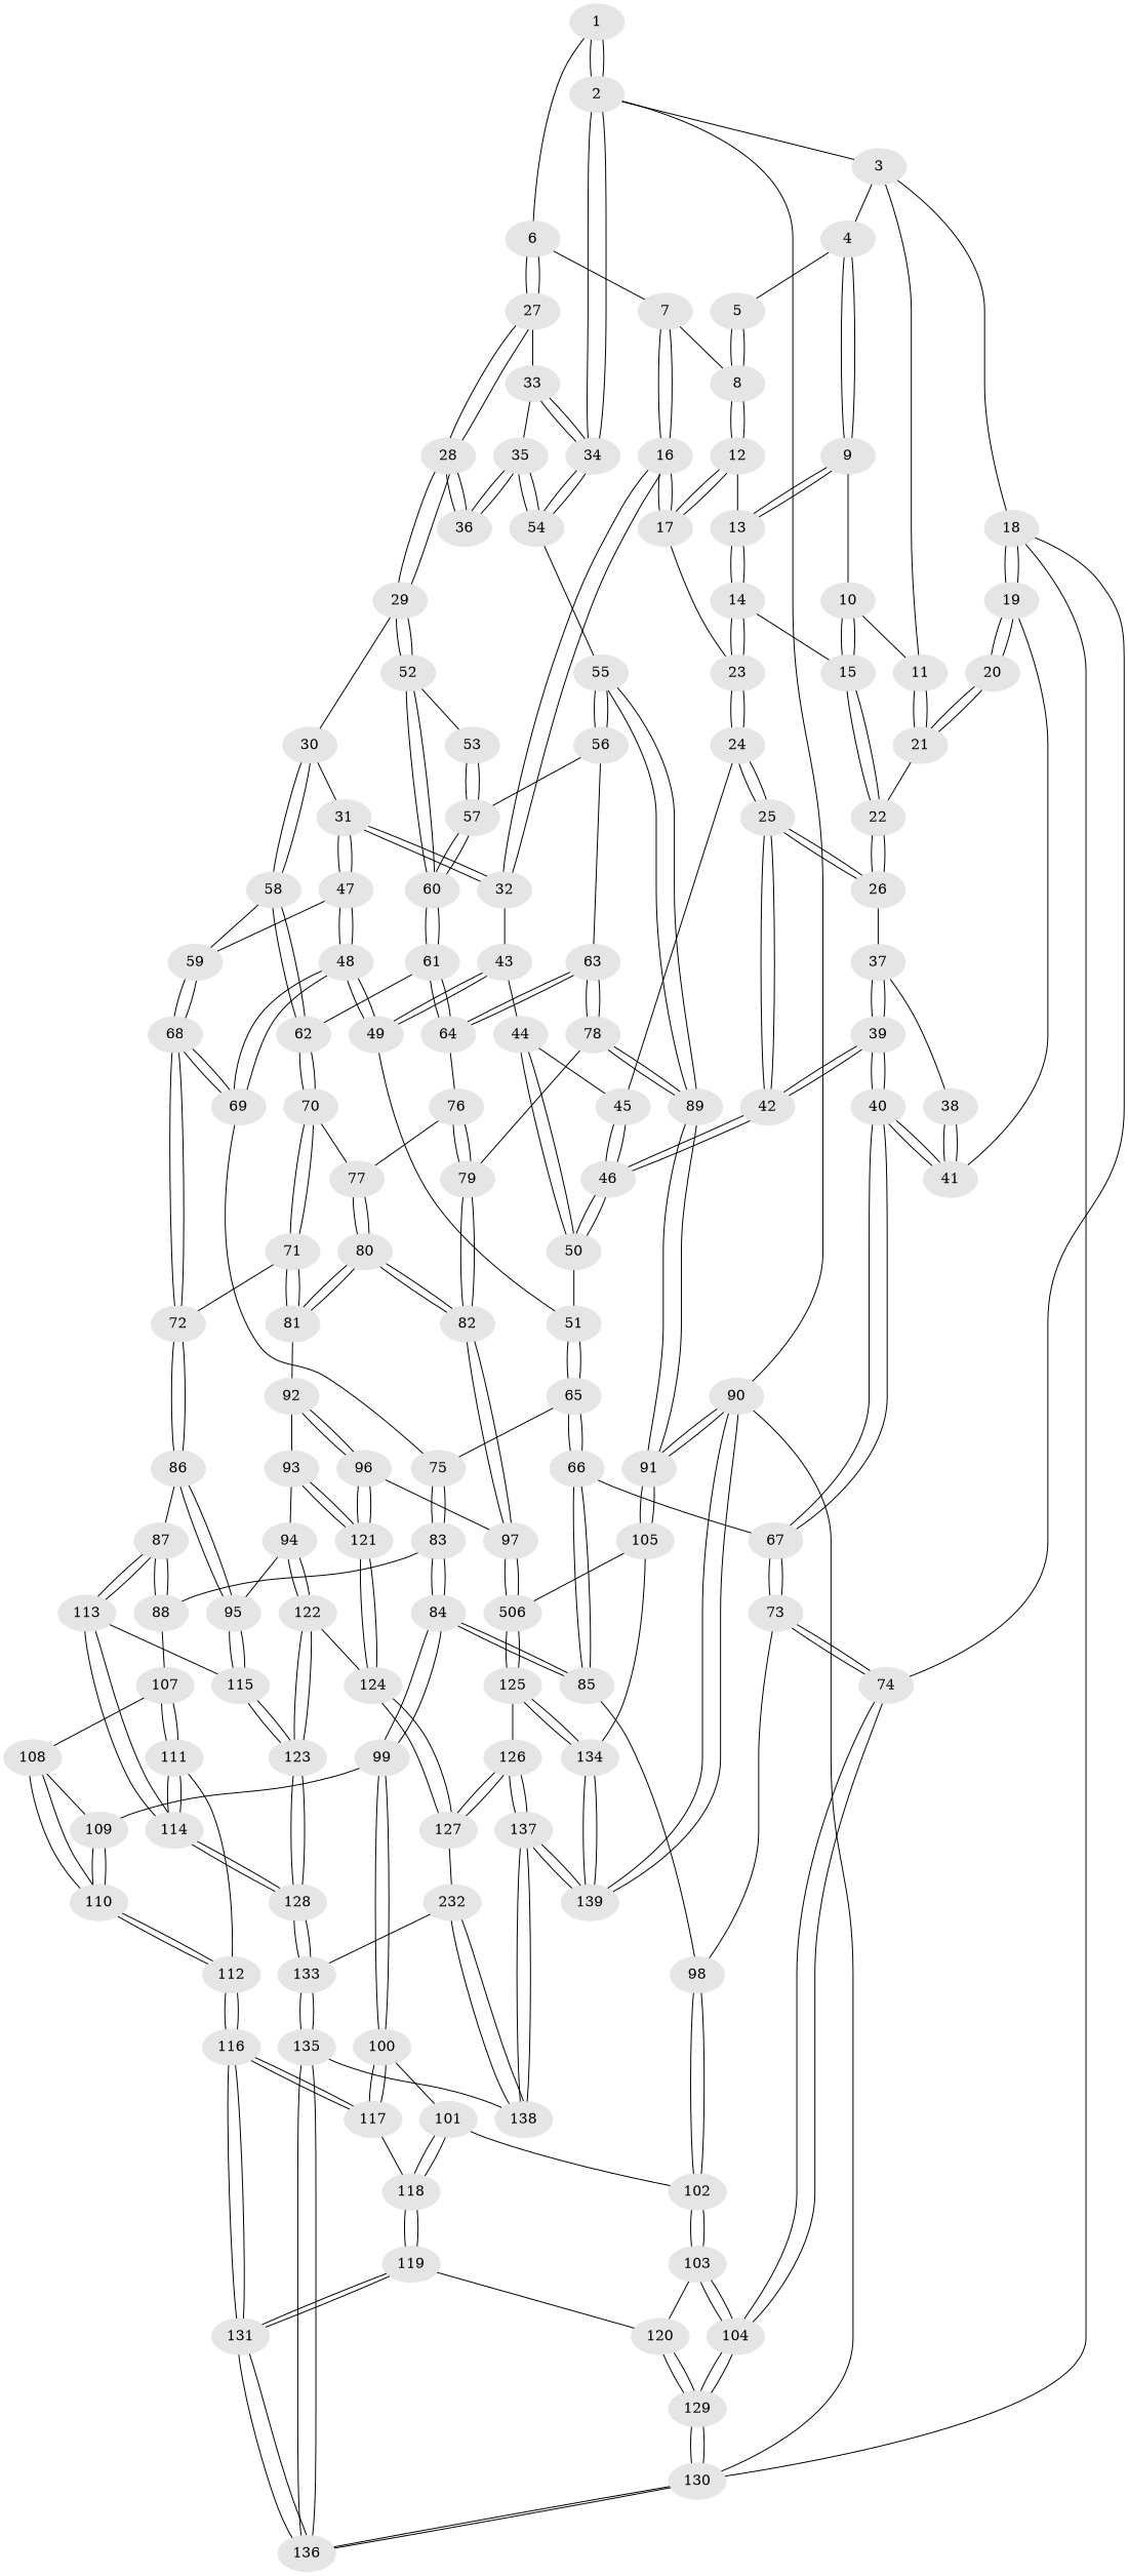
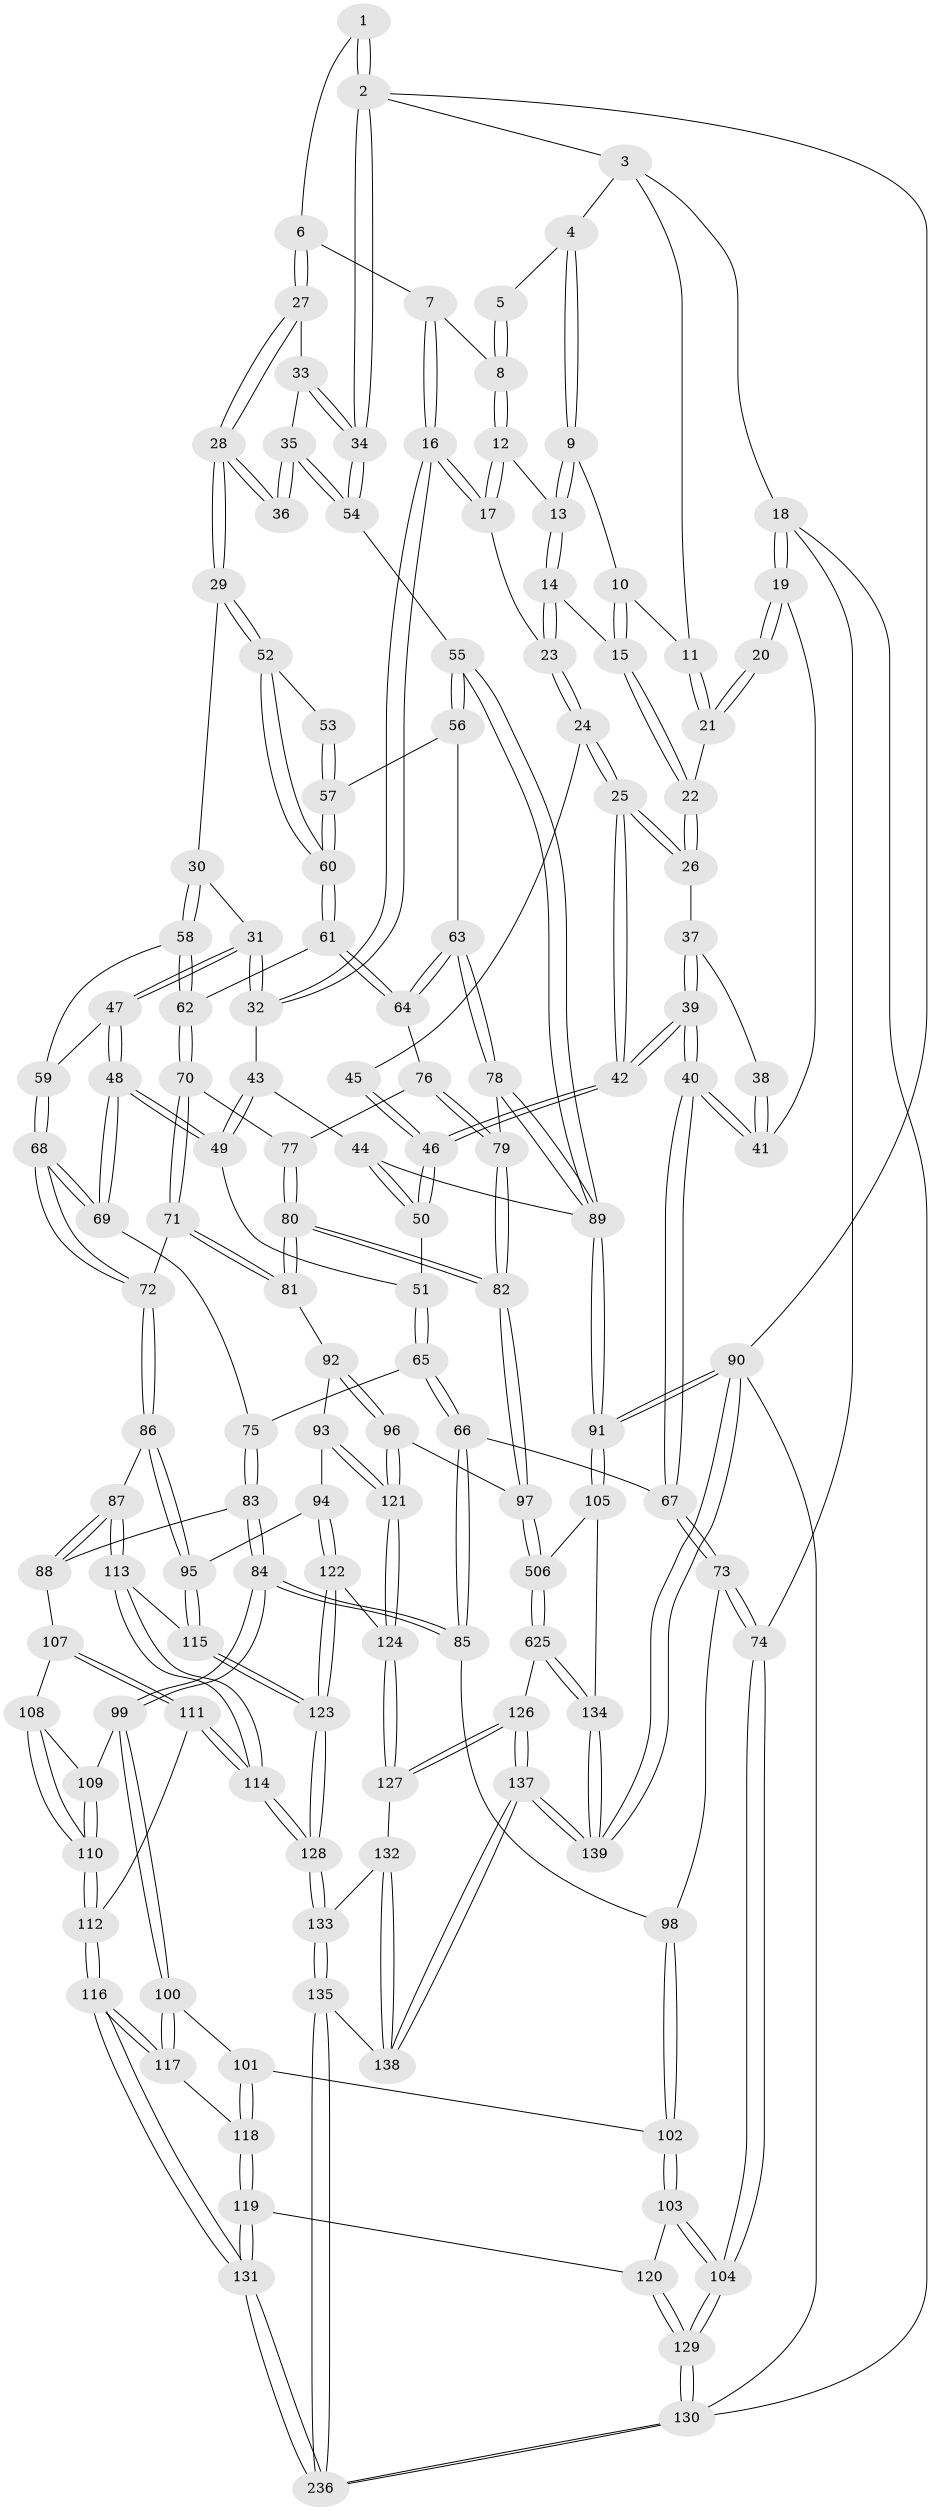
  graph {
    node [color=gray90 style=filled]
    1
    2
    6
    3
    34
    90
    7
    27
    4
    11
    18
    54
    130
    91
    139
    5
    9
    21
    19
    74
    8
    10
    13
    12
    16
    28
    33
    17
    32
    15
    14
    22
    23
    24
    26
    43
    20
    41
    104
-   136
+   136 [label=236]
    38
    37
    25
    45
    42
    46
    39
    29
    36
    35
    30
    52
    31
    58
    53
    60
    47
    59
    62
    48
    44
    49
    55
    40
    67
    73
    50
    51
    69
    68
    75
    65
    66
    57
    61
    56
    89
    63
    64
    78
    70
    72
    76
    71
    77
    79
    85
    83
    98
    86
    81
    80
    92
    87
    95
    102
    129
    84
    88
    82
    97
    93
    96
    n104 [label=506]
    99
    107
    100
    109
    113
    115
    114
    108
    111
    105
    134
    94
    121
    122
    124
    123
-   125
+   125 [label=625]
    103
    101
    117
    110
    118
    119
    120
    126
    112
    116
    128
    131
    133
    127
-   132 [label=232]
+   132
    137
    138
    135
    1 -- 2
    1 -- 2
    1 -- 6
    2 -- 3
    2 -- 34
    2 -- 34
    2 -- 90
    6 -- 7
    6 -- 27
    6 -- 27
    3 -- 4
    3 -- 11
    3 -- 18
    34 -- 54
    34 -- 54
    90 -- 130
    90 -- 91
    90 -- 91
    90 -- 139
    90 -- 139
    7 -- 8
    7 -- 16
    7 -- 16
    27 -- 28
    27 -- 28
    27 -- 33
    4 -- 5
    4 -- 9
    4 -- 9
    11 -- 21
    11 -- 21
    18 -- 130
    18 -- 19
    18 -- 19
    18 -- 74
    54 -- 55
    130 -- 136
    130 -- 136
    91 -- 105
    91 -- 105
    5 -- 8
    5 -- 8
    9 -- 10
    9 -- 13
    9 -- 13
    21 -- 22
    19 -- 20
    19 -- 20
    19 -- 41
    74 -- 104
    74 -- 104
    8 -- 12
    8 -- 12
    10 -- 11
    10 -- 15
    10 -- 15
    13 -- 14
    13 -- 14
    12 -- 13
    12 -- 17
    12 -- 17
    16 -- 17
    16 -- 17
    16 -- 32
    16 -- 32
    28 -- 29
    28 -- 29
    28 -- 36
    28 -- 36
    33 -- 34
    33 -- 34
    33 -- 35
    17 -- 23
    32 -- 43
    15 -- 22
    15 -- 22
    14 -- 15
    14 -- 23
    14 -- 23
    22 -- 26
    22 -- 26
    23 -- 24
    23 -- 24
    24 -- 25
    24 -- 25
    24 -- 45
    26 -- 37
    43 -- 44
    43 -- 49
    43 -- 49
    20 -- 21
    20 -- 21
    104 -- 129
    104 -- 129
    38 -- 41
    38 -- 41
    37 -- 38
    37 -- 39
    37 -- 39
    25 -- 26
    25 -- 26
    25 -- 42
    25 -- 42
    45 -- 46
    45 -- 46
    42 -- 46
    42 -- 46
    46 -- 50
    46 -- 50
    39 -- 42
    39 -- 42
    39 -- 40
    39 -- 40
    29 -- 30
    29 -- 52
    29 -- 52
    35 -- 54
    35 -- 54
    35 -- 36
    35 -- 36
    30 -- 31
    30 -- 58
    30 -- 58
    52 -- 53
    52 -- 60
    52 -- 60
    31 -- 32
    31 -- 32
    31 -- 47
    31 -- 47
    58 -- 59
    58 -- 62
    58 -- 62
    53 -- 57
    53 -- 57
    60 -- 61
    60 -- 61
    47 -- 59
    47 -- 48
    47 -- 48
    59 -- 68
    59 -- 68
    62 -- 70
    62 -- 70
    48 -- 49
    48 -- 49
    48 -- 69
    48 -- 69
-   44 -- 45
+   44 -- 89
    44 -- 50
    44 -- 50
    49 -- 51
    55 -- 56
    55 -- 56
    55 -- 89
    55 -- 89
    40 -- 41
    40 -- 41
    40 -- 67
    40 -- 67
    67 -- 73
    67 -- 73
    73 -- 74
    73 -- 74
    73 -- 98
    50 -- 51
    51 -- 65
    51 -- 65
    69 -- 75
    68 -- 69
    68 -- 69
    68 -- 72
    68 -- 72
    75 -- 83
    75 -- 83
    65 -- 75
    65 -- 66
    65 -- 66
    66 -- 67
    66 -- 85
    66 -- 85
    57 -- 60
    57 -- 60
    61 -- 62
    61 -- 64
    61 -- 64
    56 -- 57
    56 -- 63
    89 -- 91
    89 -- 91
    63 -- 64
    63 -- 64
    63 -- 78
    63 -- 78
    64 -- 76
    78 -- 89
    78 -- 89
    78 -- 79
    70 -- 71
    70 -- 71
    70 -- 77
    72 -- 86
    72 -- 86
    76 -- 77
    76 -- 79
    76 -- 79
    71 -- 72
    71 -- 81
    71 -- 81
    77 -- 80
    77 -- 80
    79 -- 82
    79 -- 82
    85 -- 98
    83 -- 84
    83 -- 84
    83 -- 88
    98 -- 102
    98 -- 102
    86 -- 87
    86 -- 95
    86 -- 95
    81 -- 92
    80 -- 81
    80 -- 81
    80 -- 82
    80 -- 82
    92 -- 93
    92 -- 96
    92 -- 96
    87 -- 88
    87 -- 88
    87 -- 113
    87 -- 113
    95 -- 115
    95 -- 115
    102 -- 103
    102 -- 103
    129 -- 130
    129 -- 130
    84 -- 85
    84 -- 85
    84 -- 99
    84 -- 99
    88 -- 107
    82 -- 97
    82 -- 97
    97 -- n104
    97 -- n104
    93 -- 94
    93 -- 121
    93 -- 121
    96 -- 97
    96 -- 121
    96 -- 121
    n104 -- 125
    n104 -- 125
    99 -- 100
    99 -- 100
    99 -- 109
    107 -- 108
    107 -- 111
    107 -- 111
    100 -- 101
    100 -- 117
    100 -- 117
    109 -- 110
    109 -- 110
    113 -- 115
    113 -- 114
    113 -- 114
    115 -- 123
    115 -- 123
    114 -- 128
    114 -- 128
    108 -- 109
    108 -- 110
    108 -- 110
    111 -- 114
    111 -- 114
    111 -- 112
    105 -- n104
    105 -- 134
    134 -- 139
    134 -- 139
    94 -- 95
    94 -- 122
    94 -- 122
    121 -- 124
    121 -- 124
    122 -- 124
    122 -- 123
    122 -- 123
    124 -- 127
    124 -- 127
    123 -- 128
    123 -- 128
    125 -- 134
    125 -- 134
    125 -- 126
    103 -- 104
    103 -- 104
    103 -- 120
    101 -- 102
    101 -- 118
    101 -- 118
    117 -- 118
    110 -- 112
    110 -- 112
    118 -- 119
    118 -- 119
    119 -- 120
    119 -- 131
    119 -- 131
    120 -- 129
    120 -- 129
    126 -- 127
    126 -- 127
    126 -- 137
    126 -- 137
    112 -- 116
    112 -- 116
    116 -- 117
    116 -- 117
    116 -- 131
    116 -- 131
    128 -- 133
    128 -- 133
    131 -- 136
    131 -- 136
    133 -- 135
    133 -- 135
    127 -- 132
    132 -- 133
    132 -- 138
    132 -- 138
    137 -- 139
    137 -- 139
    137 -- 138
    137 -- 138
    135 -- 136
    135 -- 136
    135 -- 138
  }
